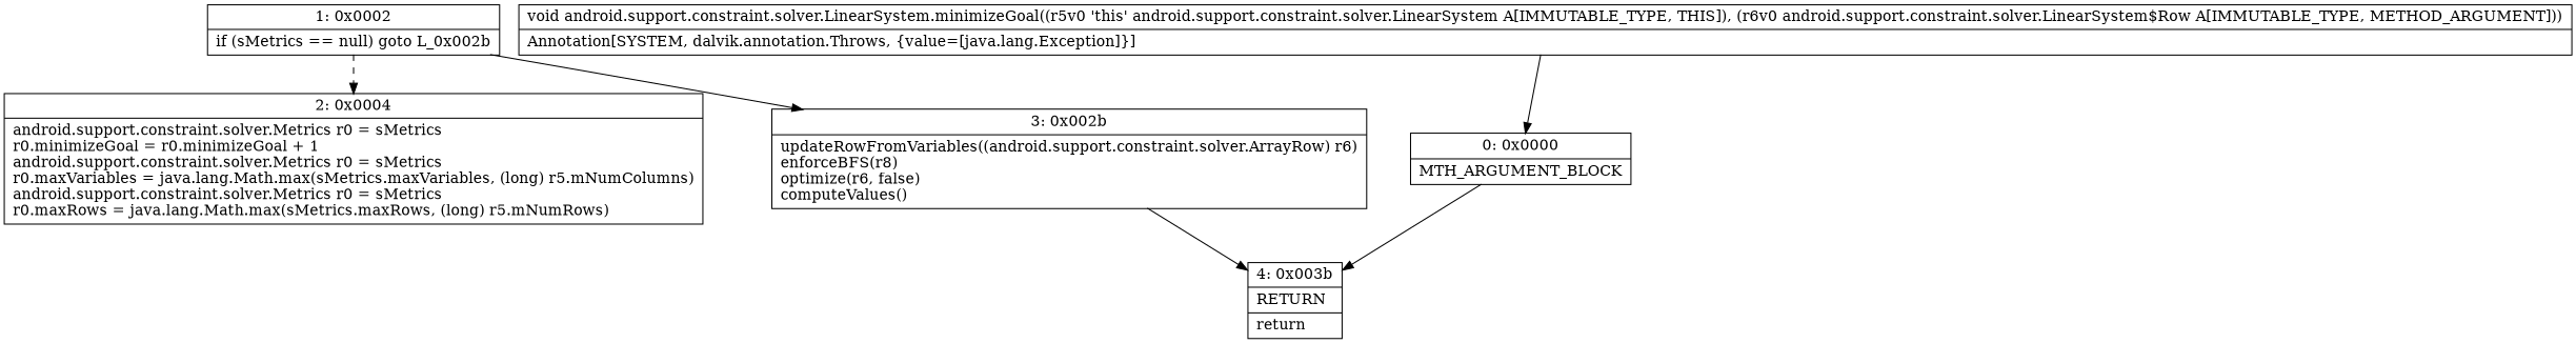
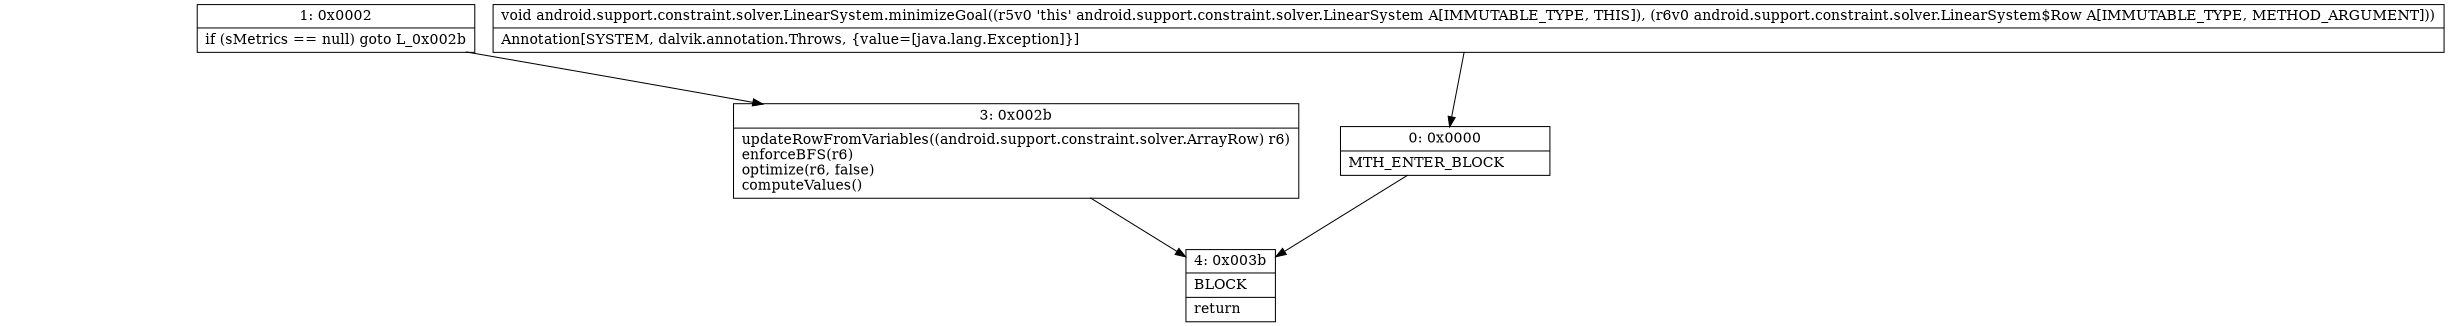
  digraph {
    node [shape=record]
-   n1 [label="{0\:\ 0x0000|MTH_ARGUMENT_BLOCK\l}"]
-   n2 [label="{4\:\ 0x003b|RETURN\l|return\l}"]
+   n1 [label="{0\:\ 0x0000|MTH_ENTER_BLOCK\l}"]
+   n2 [label="{4\:\ 0x003b|BLOCK\l|return\l}"]
    n3 [label="{1\:\ 0x0002|if (sMetrics == null) goto L_0x002b\l}"]
-   n4 [label="{2\:\ 0x0004|android.support.constraint.solver.Metrics r0 = sMetrics\lr0.minimizeGoal = r0.minimizeGoal + 1\landroid.support.constraint.solver.Metrics r0 = sMetrics\lr0.maxVariables = java.lang.Math.max(sMetrics.maxVariables, (long) r5.mNumColumns)\landroid.support.constraint.solver.Metrics r0 = sMetrics\lr0.maxRows = java.lang.Math.max(sMetrics.maxRows, (long) r5.mNumRows)\l}"]
-   n5 [label="{3\:\ 0x002b|updateRowFromVariables((android.support.constraint.solver.ArrayRow) r6)\lenforceBFS(r8)\loptimize(r6, false)\lcomputeValues()\l}"]
+   n5 [label="{3\:\ 0x002b|updateRowFromVariables((android.support.constraint.solver.ArrayRow) r6)\lenforceBFS(r6)\loptimize(r6, false)\lcomputeValues()\l}"]
    n6 [label="{void android.support.constraint.solver.LinearSystem.minimizeGoal((r5v0 'this' android.support.constraint.solver.LinearSystem A[IMMUTABLE_TYPE, THIS]), (r6v0 android.support.constraint.solver.LinearSystem$Row A[IMMUTABLE_TYPE, METHOD_ARGUMENT]))  | Annotation[SYSTEM, dalvik.annotation.Throws, \{value=[java.lang.Exception]\}]\l}"]
    n1 -> n2
-   n3 -> n4 [style=dashed]
    n3 -> n5
    n5 -> n2
    n6 -> n1
  }
